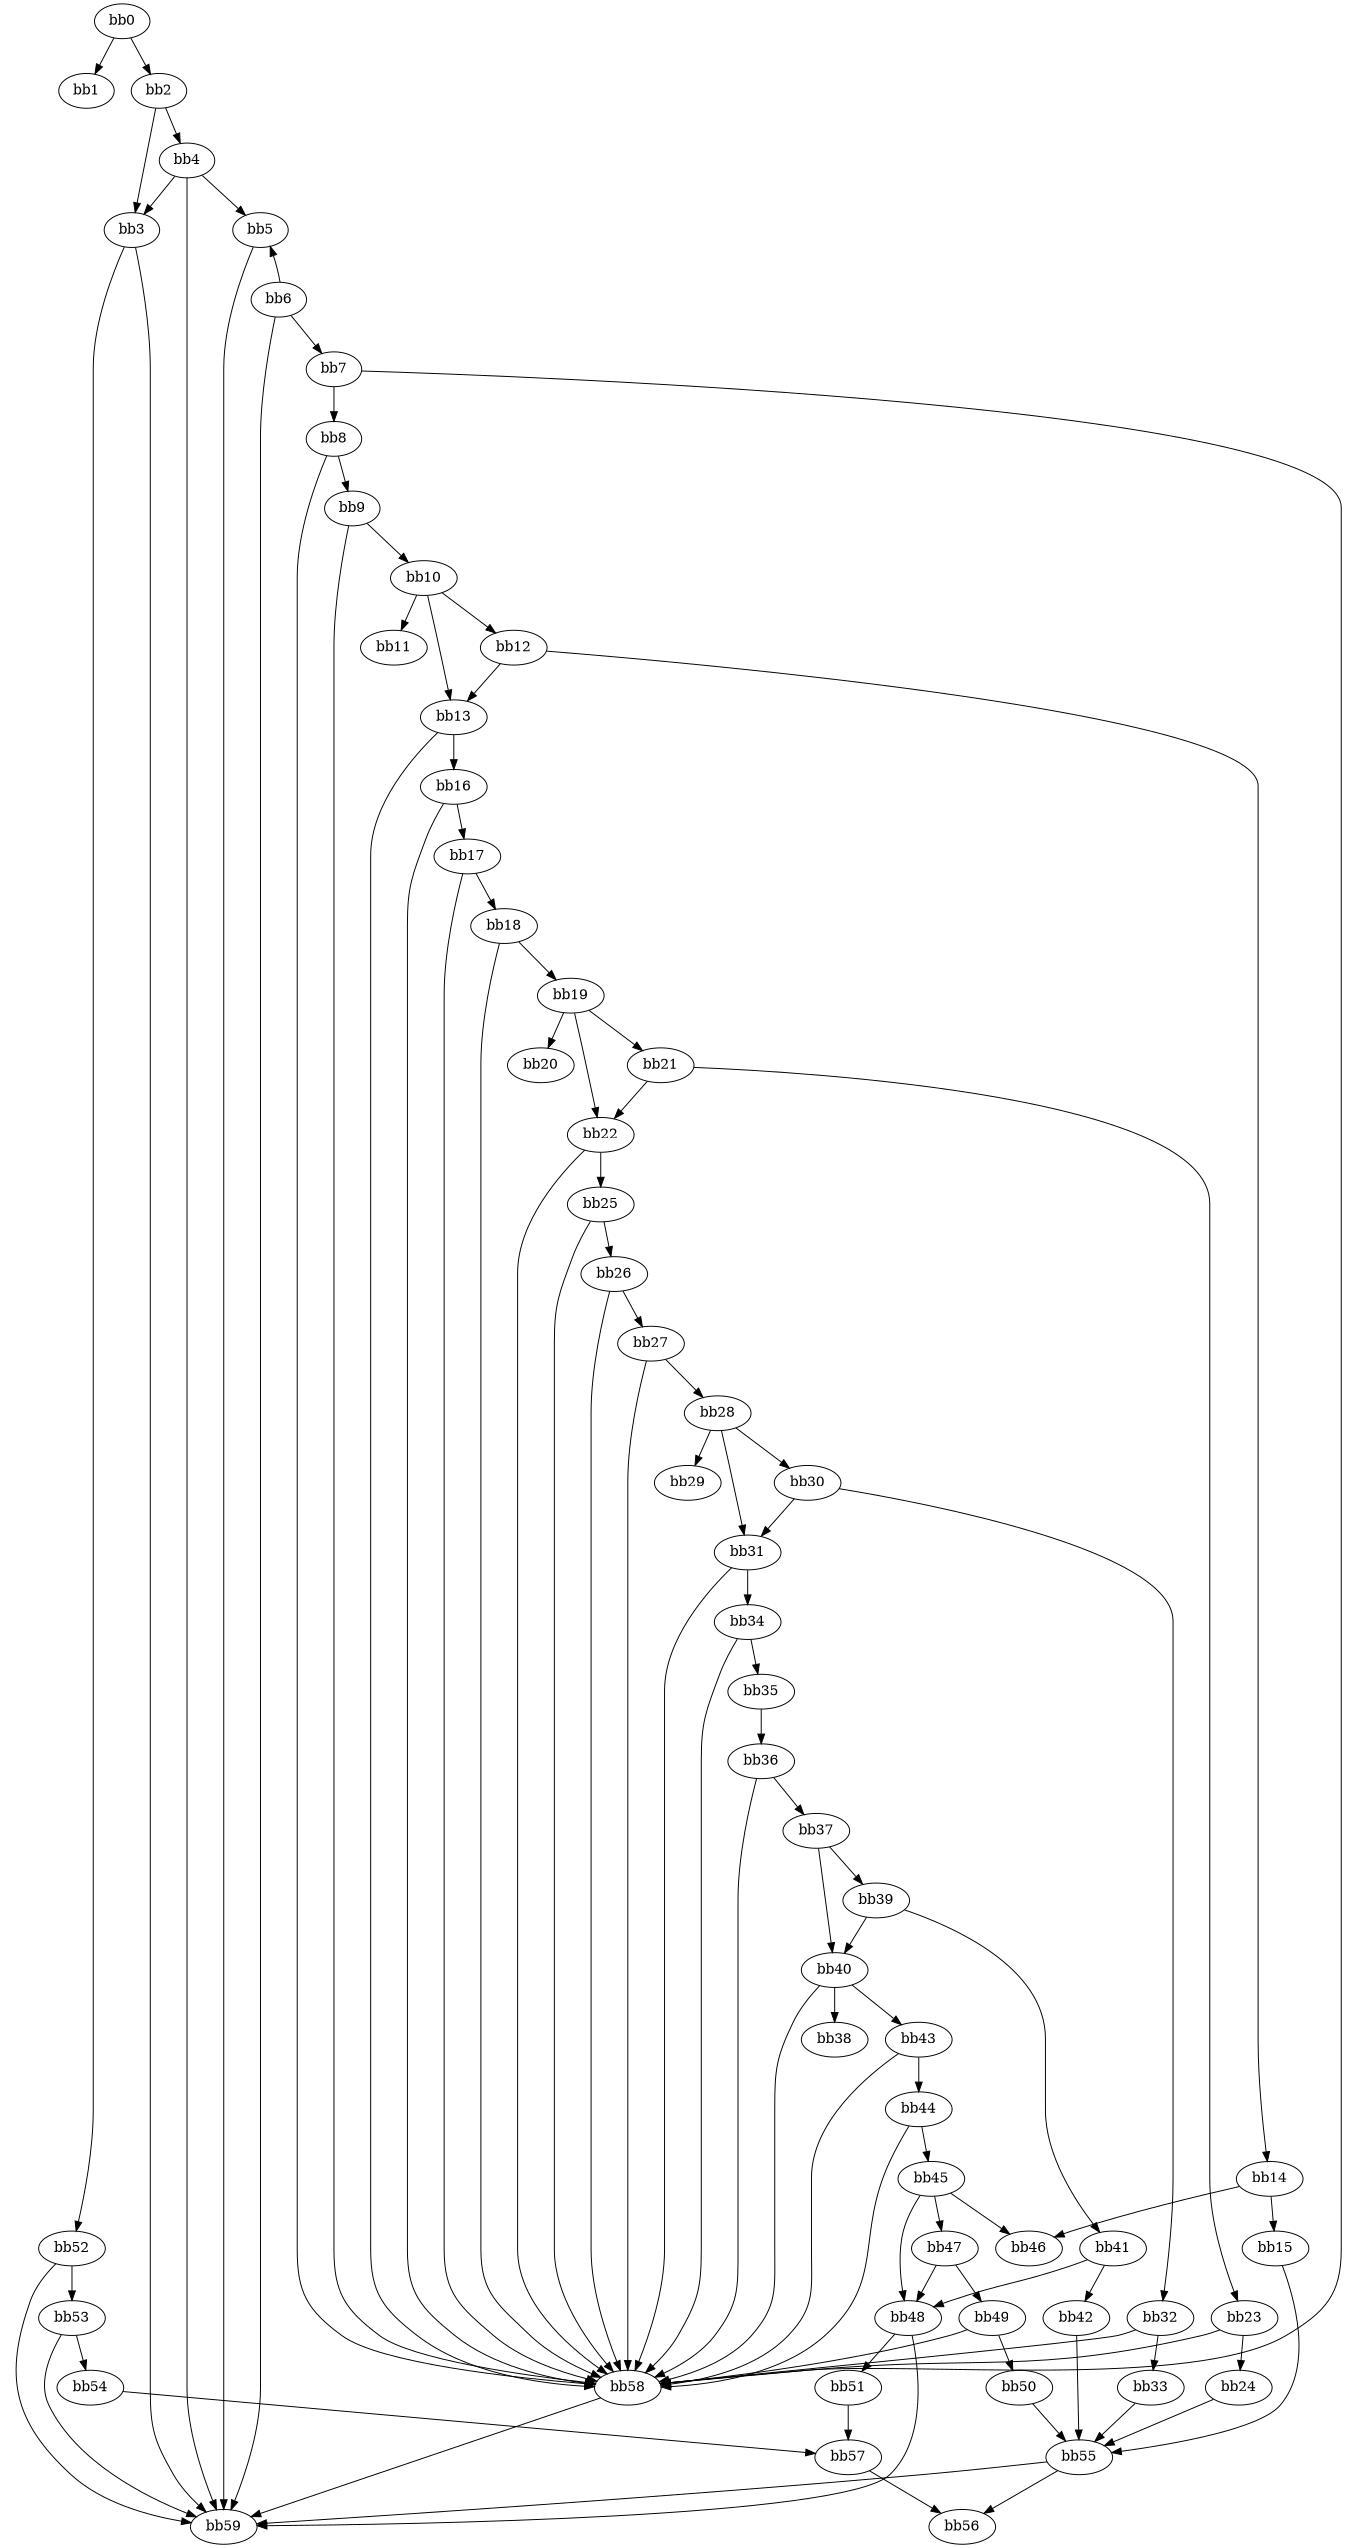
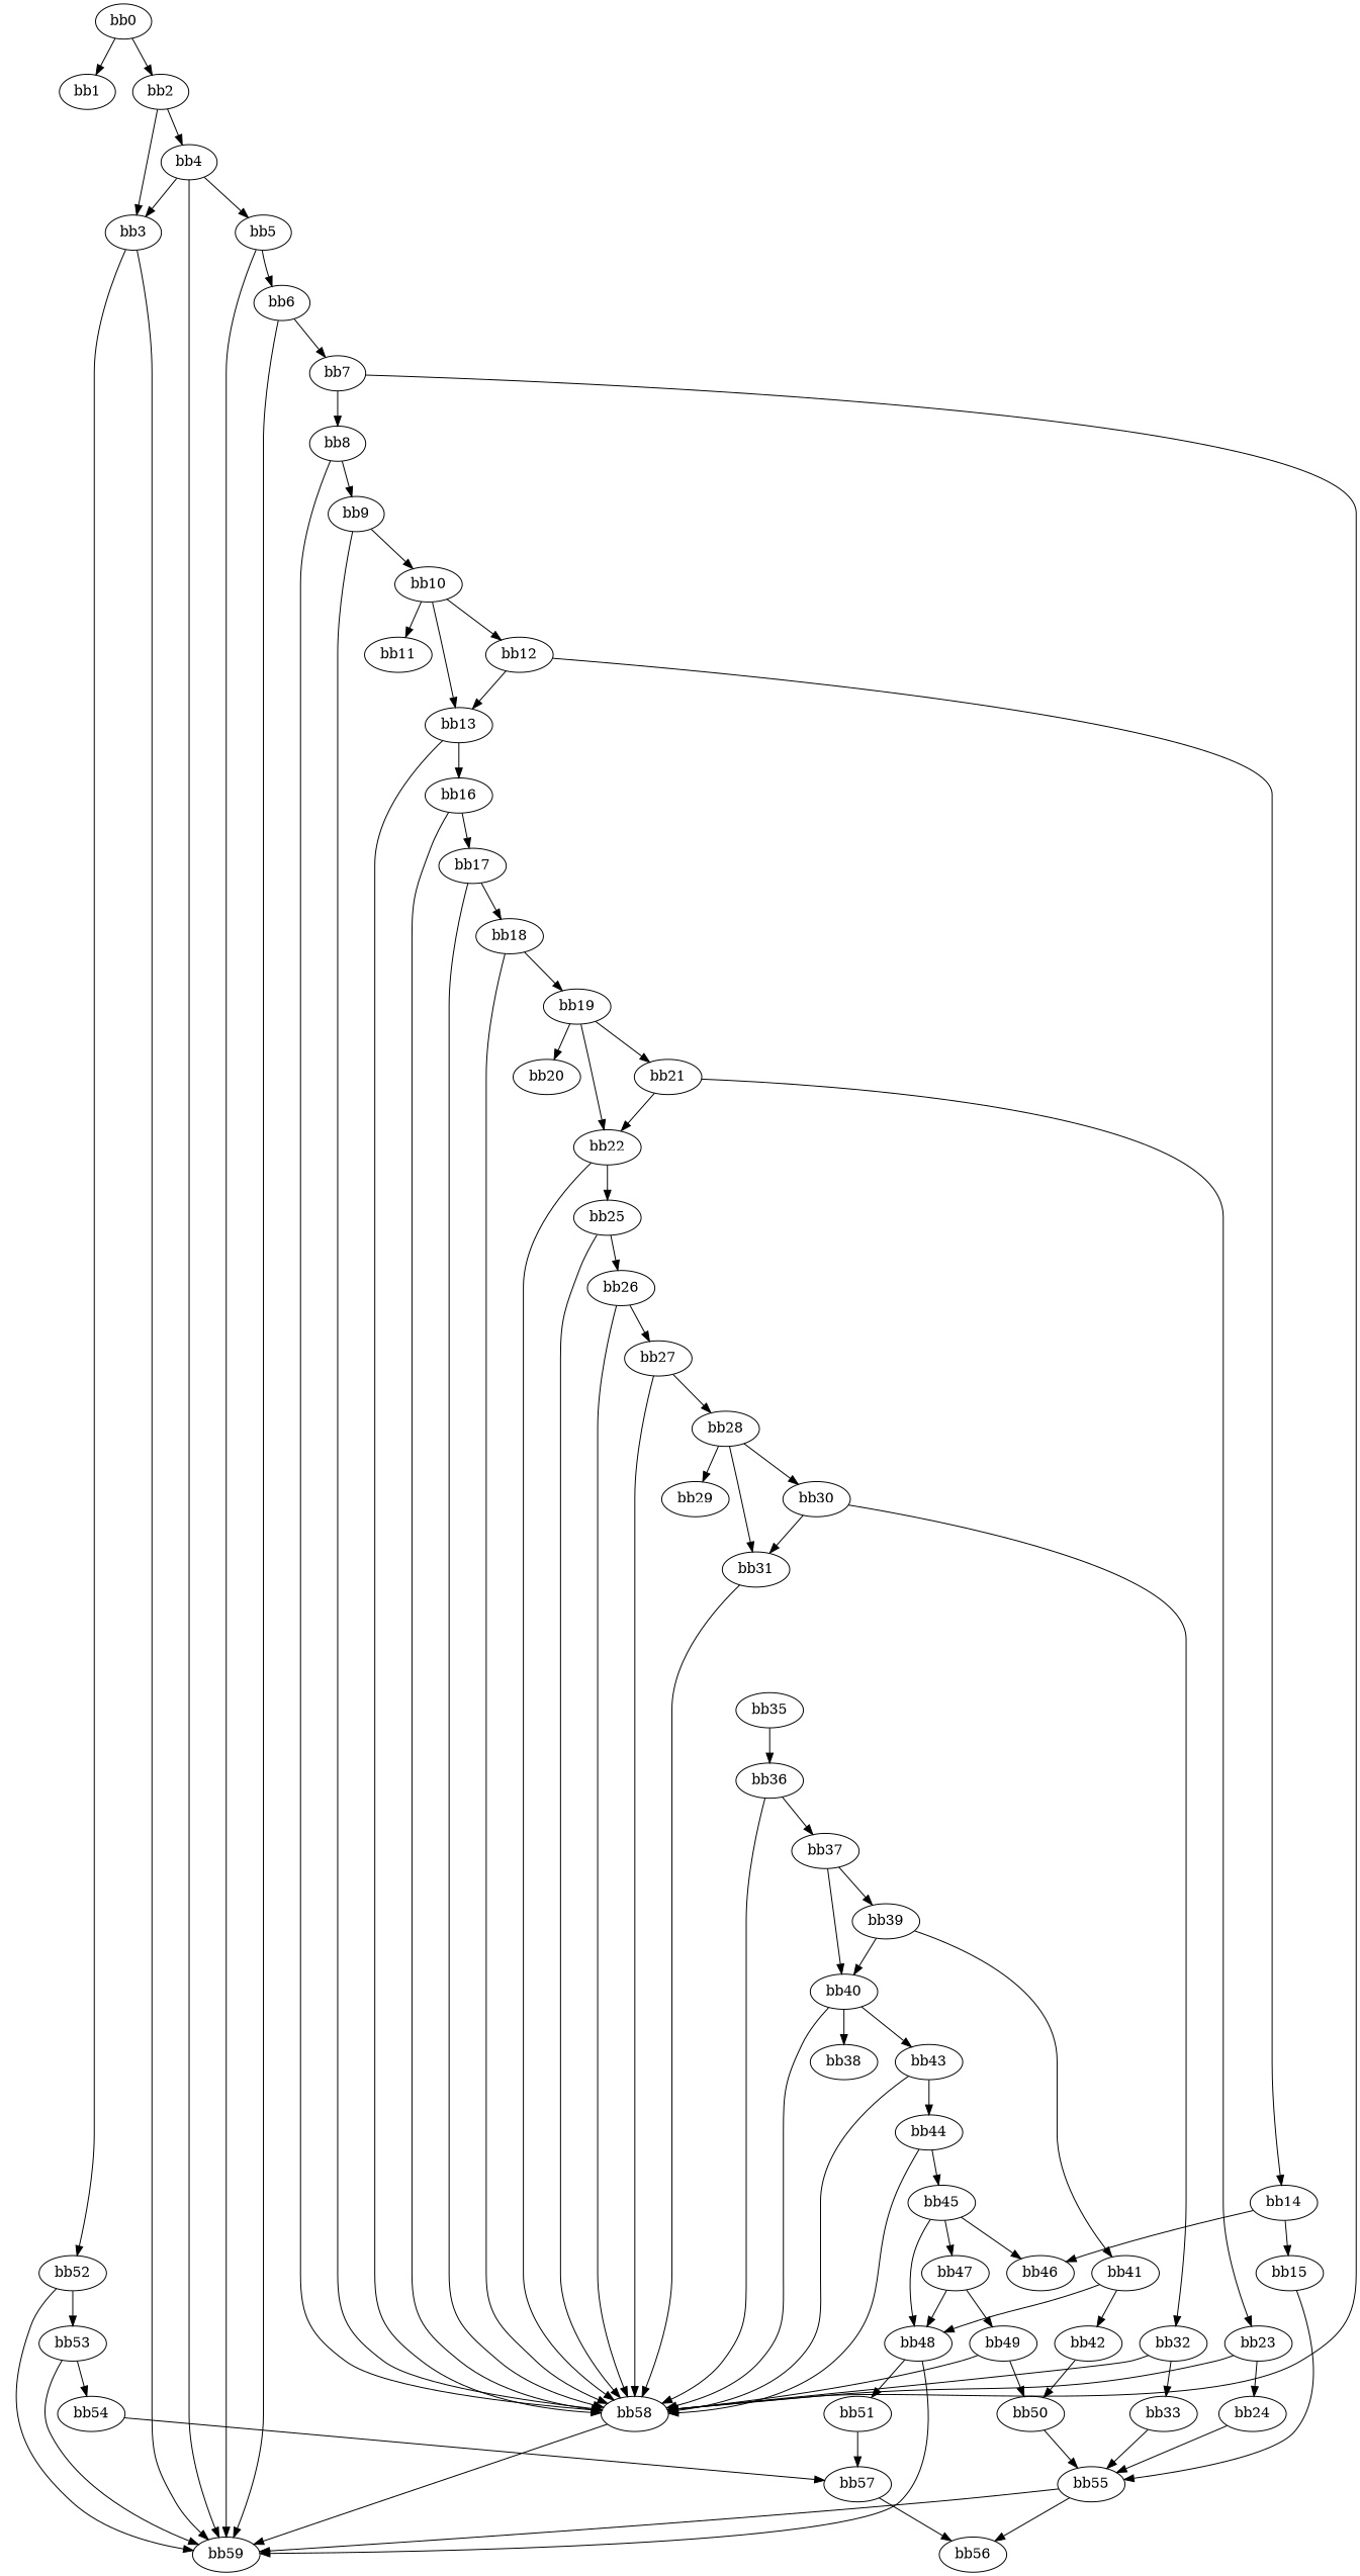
  digraph {
    n1 [label="bb0\l"]
    n2 [label="bb1\l"]
    n3 [label="bb2\l"]
    n4 [label="bb3\l"]
    n5 [label="bb4\l"]
    n6 [label="bb52\l"]
    n7 [label="bb59\l"]
    n8 [label="bb5\l"]
    n9 [label="bb53\l"]
    n10 [label="bb6\l"]
    n11 [label="bb7\l"]
    n12 [label="bb8\l"]
    n13 [label="bb58\l"]
    n14 [label="bb9\l"]
    n15 [label="bb10\l"]
    n16 [label="bb11\l"]
    n17 [label="bb12\l"]
    n18 [label="bb13\l"]
    n19 [label="bb14\l"]
    n20 [label="bb16\l"]
    n21 [label="bb15\l"]
    n22 [label="bb46\l"]
    n23 [label="bb17\l"]
    n24 [label="bb55\l"]
    n25 [label="bb56\l"]
    n26 [label="bb18\l"]
    n27 [label="bb19\l"]
    n28 [label="bb20\l"]
    n29 [label="bb21\l"]
    n30 [label="bb22\l"]
    n31 [label="bb23\l"]
    n32 [label="bb25\l"]
    n33 [label="bb24\l"]
    n34 [label="bb26\l"]
    n35 [label="bb27\l"]
    n36 [label="bb28\l"]
    n37 [label="bb29\l"]
    n38 [label="bb30\l"]
    n39 [label="bb31\l"]
    n40 [label="bb32\l"]
-   n41 [label="bb34\l"]
    n42 [label="bb33\l"]
    n43 [label="bb35\l"]
    n44 [label="bb36\l"]
    n45 [label="bb37\l"]
    n46 [label="bb39\l"]
    n47 [label="bb40\l"]
    n48 [label="bb38\l"]
    n49 [label="bb41\l"]
    n50 [label="bb43\l"]
    n51 [label="bb42\l"]
    n52 [label="bb48\l"]
    n53 [label="bb44\l"]
    n54 [label="bb45\l"]
    n55 [label="bb47\l"]
    n56 [label="bb49\l"]
    n57 [label="bb51\l"]
    n58 [label="bb50\l"]
    n59 [label="bb57\l"]
    n60 [label="bb54\l"]
    n1 -> n2
    n1 -> n3
    n3 -> n4
    n3 -> n5
    n4 -> n6
    n4 -> n7
    n5 -> n4
    n5 -> n7
    n5 -> n8
    n6 -> n7
    n6 -> n9
    n8 -> n7
-   n10 -> n8
+   n8 -> n10
    n9 -> n7
    n9 -> n60
    n10 -> n7
    n10 -> n11
    n11 -> n12
    n11 -> n13
    n12 -> n13
    n12 -> n14
    n13 -> n7
    n14 -> n13
    n14 -> n15
    n15 -> n16
    n15 -> n17
    n15 -> n18
    n17 -> n18
    n17 -> n19
    n18 -> n13
    n18 -> n20
    n19 -> n21
    n19 -> n22
    n20 -> n13
    n20 -> n23
    n21 -> n24
    n23 -> n13
    n23 -> n26
    n24 -> n7
    n24 -> n25
    n26 -> n13
    n26 -> n27
    n27 -> n28
    n27 -> n29
    n27 -> n30
    n29 -> n30
    n29 -> n31
    n30 -> n13
    n30 -> n32
    n31 -> n13
    n31 -> n33
    n32 -> n13
    n32 -> n34
    n33 -> n24
    n34 -> n13
    n34 -> n35
    n35 -> n13
    n35 -> n36
    n36 -> n37
    n36 -> n38
    n36 -> n39
    n38 -> n39
    n38 -> n40
    n39 -> n13
-   n39 -> n41
    n40 -> n13
    n40 -> n42
-   n41 -> n13
-   n41 -> n43
    n42 -> n24
    n43 -> n44
    n44 -> n13
    n44 -> n45
    n45 -> n46
    n45 -> n47
    n46 -> n47
    n46 -> n49
    n47 -> n13
    n47 -> n48
    n47 -> n50
    n49 -> n51
    n49 -> n52
    n50 -> n13
    n50 -> n53
-   n51 -> n24
+   n51 -> n58
    n52 -> n7
    n52 -> n57
    n53 -> n13
    n53 -> n54
    n54 -> n22
    n54 -> n52
    n54 -> n55
    n55 -> n52
    n55 -> n56
    n56 -> n13
    n56 -> n58
    n57 -> n59
    n58 -> n24
    n59 -> n25
    n60 -> n59
  }
